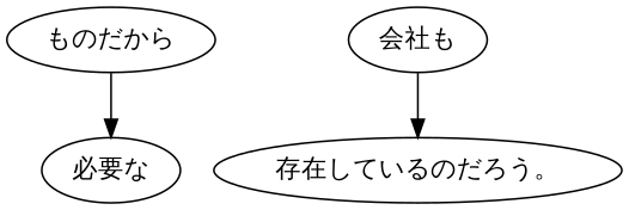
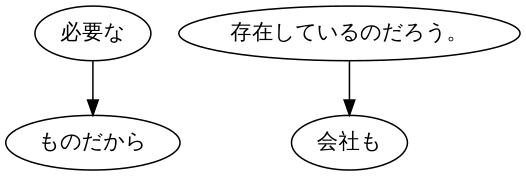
  digraph {
    n1 [label="必要な"]
    n2 [label="ものだから"]
    n3 [label="存在しているのだろう。"]
    n4 [label="会社も"]
-   n2 -> n1
-   n4 -> n3
+   n1 -> n2
+   n3 -> n4
  }
